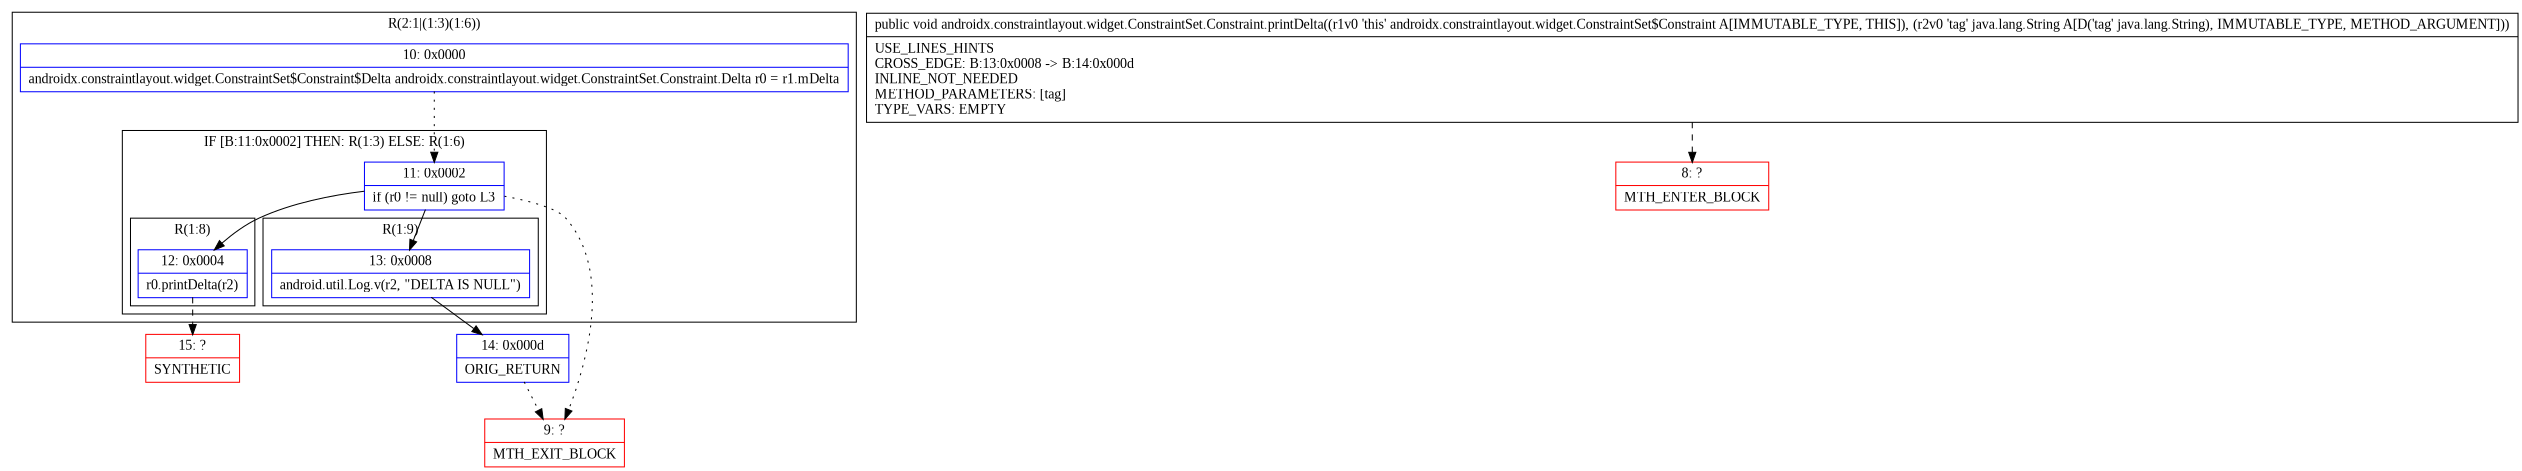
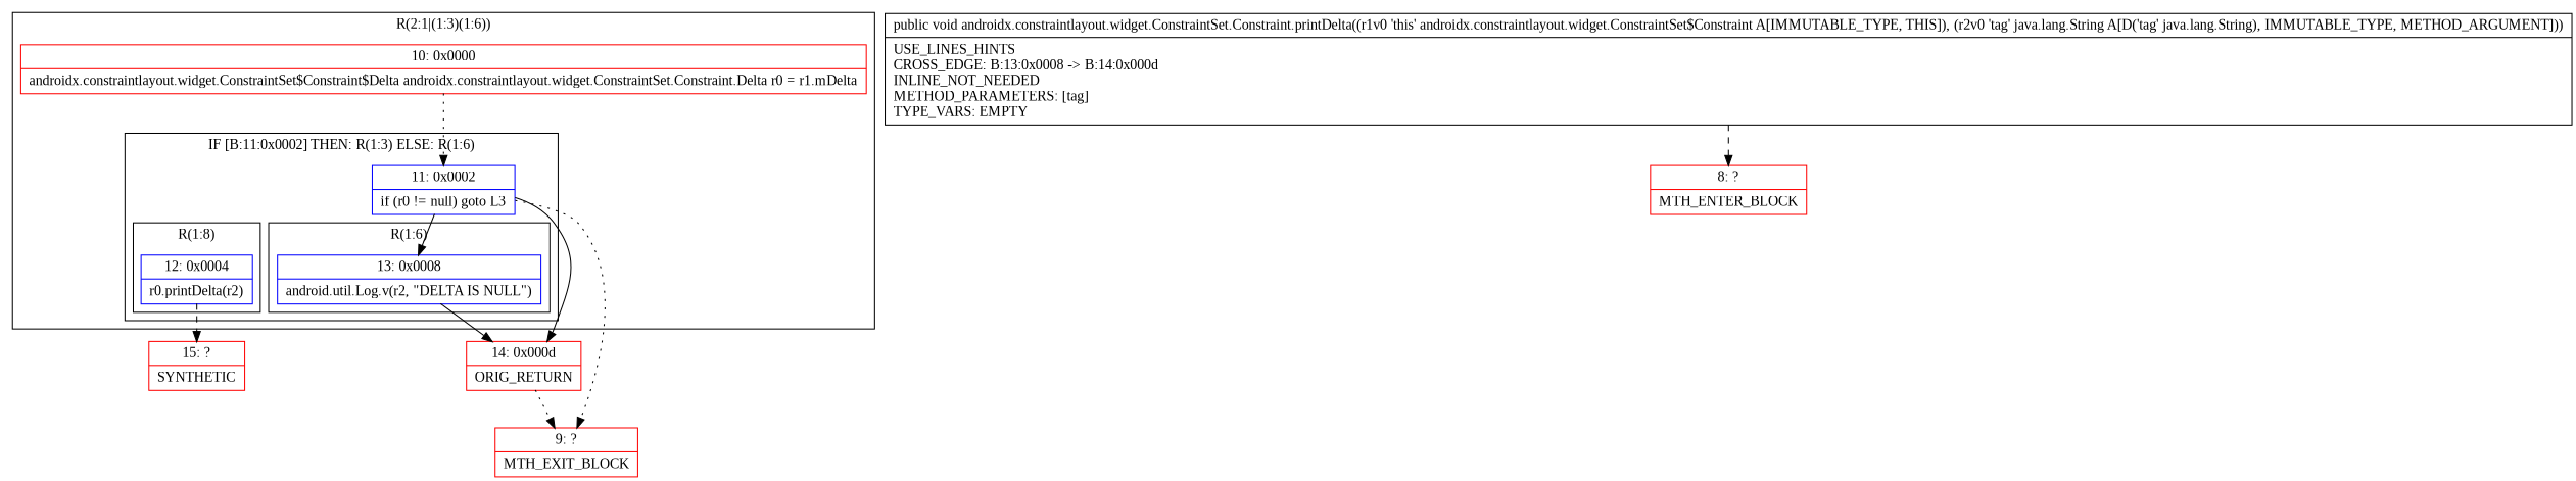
  digraph {
    fontname="Liberation Serif"
    node [color=blue fontname="Liberation Serif" shape=record]
    edge [fontname="Liberation Serif" style=solid]
    n1 [label="{12\:\ 0x0004|r0.printDelta(r2)\l}"]
    n2 [label="{13\:\ 0x0008|android.util.Log.v(r2, \"DELTA IS NULL\")\l}"]
    n3 [label="{11\:\ 0x0002|if (r0 != null) goto L3\l}"]
-   n4 [label="{10\:\ 0x0000|androidx.constraintlayout.widget.ConstraintSet$Constraint$Delta androidx.constraintlayout.widget.ConstraintSet.Constraint.Delta r0 = r1.mDelta\l}"]
+   n4 [color=red label="{10\:\ 0x0000|androidx.constraintlayout.widget.ConstraintSet$Constraint$Delta androidx.constraintlayout.widget.ConstraintSet.Constraint.Delta r0 = r1.mDelta\l}"]
    n5 [color=red label="{15\:\ ?|SYNTHETIC\l}"]
-   n6 [label="{14\:\ 0x000d|ORIG_RETURN\l}"]
+   n6 [color=red label="{14\:\ 0x000d|ORIG_RETURN\l}"]
    n7 [color=red label="{9\:\ ?|MTH_EXIT_BLOCK\l}"]
    n8 [color=red label="{8\:\ ?|MTH_ENTER_BLOCK\l}"]
    n9 [label="{public void androidx.constraintlayout.widget.ConstraintSet.Constraint.printDelta((r1v0 'this' androidx.constraintlayout.widget.ConstraintSet$Constraint A[IMMUTABLE_TYPE, THIS]), (r2v0 'tag' java.lang.String A[D('tag' java.lang.String), IMMUTABLE_TYPE, METHOD_ARGUMENT]))  | USE_LINES_HINTS\lCROSS_EDGE: B:13:0x0008 \-\> B:14:0x000d\lINLINE_NOT_NEEDED\lMETHOD_PARAMETERS: [tag]\lTYPE_VARS: EMPTY\l}" color=""]
    subgraph cluster_1 {
      label="R(2:1|(1:3)(1:6))"
      n4
      subgraph cluster_2 {
        label="IF [B:11:0x0002] THEN: R(1:3) ELSE: R(1:6)"
        n3
        subgraph cluster_3 {
          label="R(1:8)"
          n1
        }
        subgraph cluster_4 {
-         label="R(1:9)"
+         label="R(1:6)"
          n2
        }
      }
    }
    n1 -> n5 [style=dashed]
    n2 -> n6
-   n3 -> n1
+   n3 -> n6
    n3 -> n2
    n3 -> n7 [style=dotted]
    n4 -> n3 [style=dotted]
    n6 -> n7 [style=dotted]
    n9 -> n8 [style=dashed]
  }
